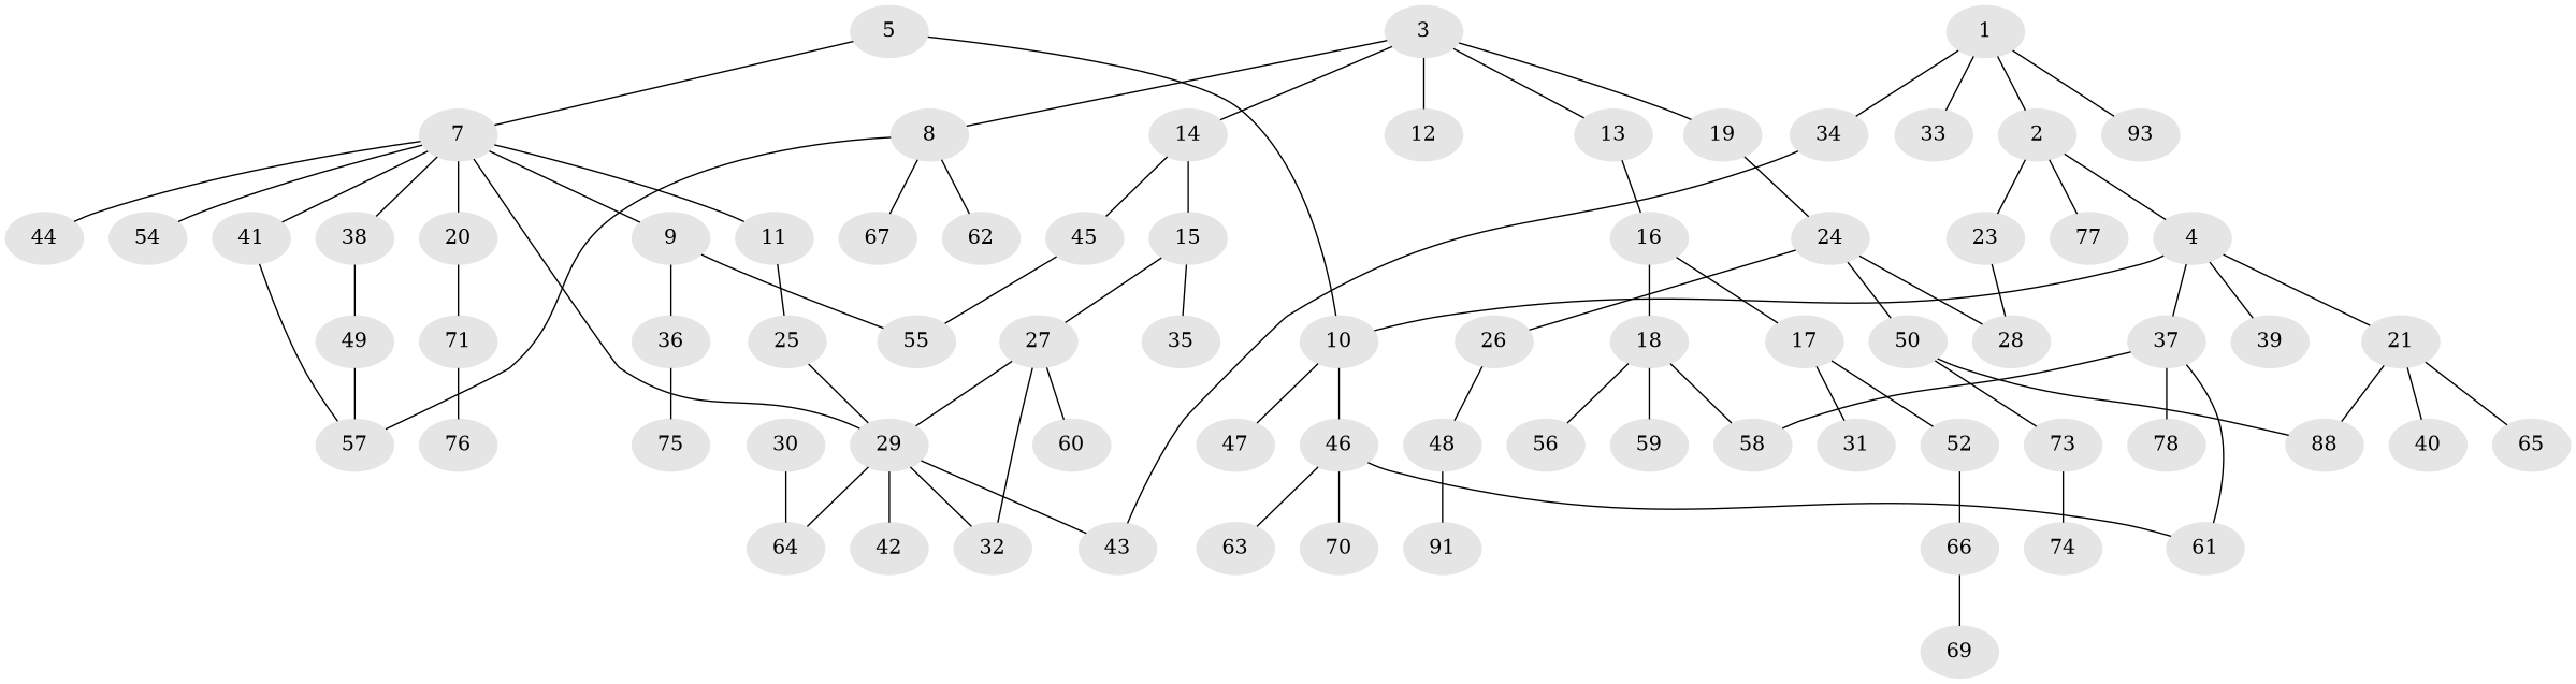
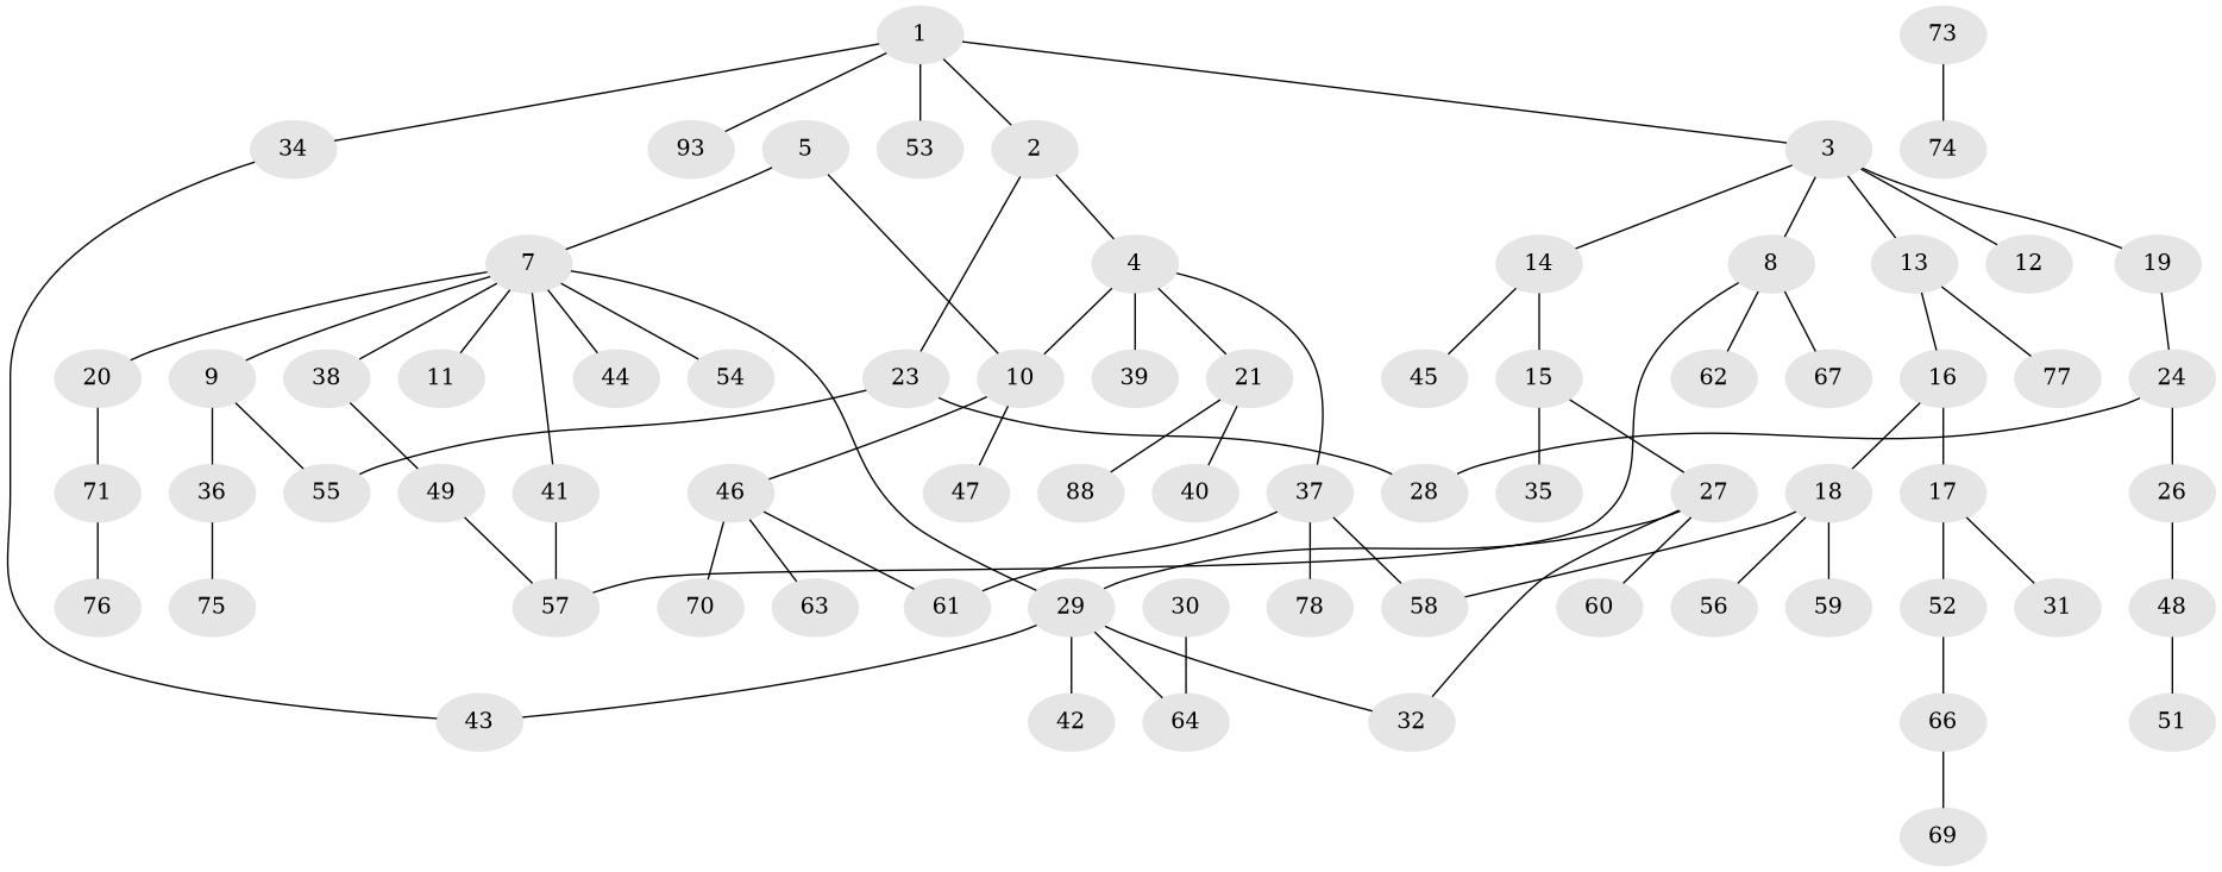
  graph {
    node [color=gray90 style=filled]
    1
    2
    3
    n4 [label=93]
    34
-   53 [label=33]
+   53
    4
    23
    77
    8
    12
    13
    14
    19
    43
    21
    37
    39
    10
    55
    28
    57
    62
    67
    16
    15
    45
    24
    5
    7
    40
-   65
    n33 [label=88]
    58
    61
    n36 [label=78]
    9
    11
    20
    29
    38
    41
    44
    54
    46
    47
    17
    18
    30
    64
    36
-   25
    71
    42
    32
    49
    75
    63
    70
    27
    35
    60
    31
    52
    56
    59
    66
    26
-   50
    76
    48
    73
-   51 [label=91]
+   51
    74
    69
    1 -- 2
+   1 -- 3
    1 -- n4
    1 -- 34
    1 -- 53
    2 -- 4
    2 -- 23
-   2 -- 77
+   13 -- 77
    3 -- 8
    3 -- 12
    3 -- 13
    3 -- 14
    3 -- 19
    34 -- 43
    4 -- 21
    4 -- 37
    4 -- 39
    4 -- 10
-   45 -- 55
+   23 -- 55
    23 -- 28
    8 -- 57
    8 -- 62
    8 -- 67
    13 -- 16
    14 -- 15
    14 -- 45
    19 -- 24
    21 -- 40
-   21 -- 65
    21 -- n33
    37 -- 58
    37 -- 61
    37 -- n36
    10 -- 46
    10 -- 47
    16 -- 17
    16 -- 18
    15 -- 27
    15 -- 35
    24 -- 28
    24 -- 26
-   24 -- 50
    5 -- 10
    5 -- 7
    7 -- 9
    7 -- 11
    7 -- 20
    7 -- 29
    7 -- 38
    7 -- 41
    7 -- 44
    7 -- 54
    9 -- 55
    9 -- 36
-   11 -- 25
    20 -- 71
    29 -- 43
    29 -- 64
    29 -- 42
    29 -- 32
    38 -- 49
    41 -- 57
    46 -- 61
    46 -- 63
    46 -- 70
    17 -- 31
    17 -- 52
    18 -- 58
    18 -- 56
    18 -- 59
    30 -- 64
    36 -- 75
-   25 -- 29
    71 -- 76
    49 -- 57
    27 -- 29
    27 -- 32
    27 -- 60
    52 -- 66
    66 -- 69
    26 -- 48
-   50 -- n33
-   50 -- 73
    48 -- 51
    73 -- 74
  }
